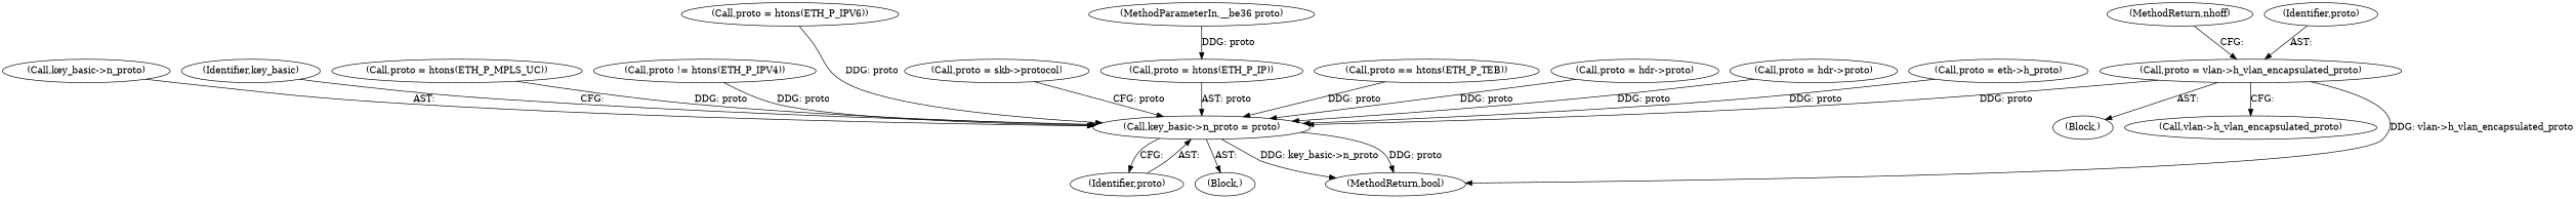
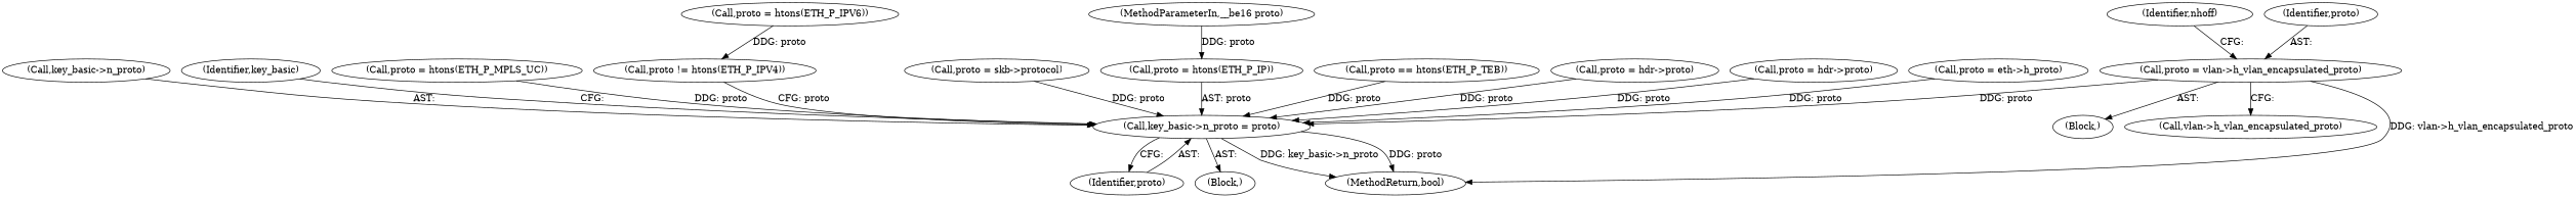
  digraph {
    n1 [label="(Call,proto = vlan->h_vlan_encapsulated_proto)"]
    n2 [label="(Call,key_basic->n_proto = proto)"]
    n3 [label="(Call,vlan->h_vlan_encapsulated_proto)"]
    n4 [label="(MethodReturn,bool)"]
    n5 [label="(Block,)"]
    n6 [label="(Identifier,proto)"]
    n7 [label="(Block,)"]
    n8 [label="(Call,key_basic->n_proto)"]
    n9 [label="(Identifier,key_basic)"]
-   n10 [label="(MethodReturn,nhoff)"]
+   n10 [label="(Identifier,nhoff)"]
    n11 [label="(Call,proto = htons(ETH_P_MPLS_UC))"]
    n12 [label="(Call,proto = htons(ETH_P_IPV6))"]
    n13 [label="(Call,proto = skb->protocol)"]
-   n14 [label="(MethodParameterIn,__be36 proto)"]
+   n14 [label="(MethodParameterIn,__be16 proto)"]
    n15 [label="(Call,proto = htons(ETH_P_IP))"]
    n16 [label="(Identifier,proto)"]
    n17 [label="(Call,proto != htons(ETH_P_IPV4))"]
    n18 [label="(Call,proto == htons(ETH_P_TEB))"]
    n19 [label="(Call,proto = hdr->proto)"]
    n20 [label="(Call,proto = hdr->proto)"]
    n21 [label="(Call,proto = eth->h_proto)"]
    n1 -> n2 [label="DDG: proto"]
    n1 -> n3 [label="CFG: "]
    n1 -> n4 [label="DDG: vlan->h_vlan_encapsulated_proto"]
    n1 -> n5 [label="AST: "]
    n2 -> n4 [label="DDG: proto"]
    n2 -> n4 [label="DDG: key_basic->n_proto"]
    n2 -> n6 [label="CFG: "]
    n2 -> n7 [label="AST: "]
    n6 -> n2 [label="AST: "]
    n8 -> n2 [label="AST: "]
    n9 -> n2 [label="CFG: "]
    n10 -> n1 [label="CFG: "]
    n11 -> n2 [label="DDG: proto"]
-   n12 -> n2 [label="DDG: proto"]
-   n13 -> n2 [label="CFG: proto"]
+   n12 -> n17 [label="DDG: proto"]
+   n13 -> n2 [label="DDG: proto"]
    n14 -> n15 [label="DDG: proto"]
    n15 -> n2 [label="AST: proto"]
    n16 -> n1 [label="AST: "]
-   n17 -> n2 [label="DDG: proto"]
+   n17 -> n2 [label="CFG: proto"]
    n18 -> n2 [label="DDG: proto"]
    n19 -> n2 [label="DDG: proto"]
    n20 -> n2 [label="DDG: proto"]
    n21 -> n2 [label="DDG: proto"]
  }
